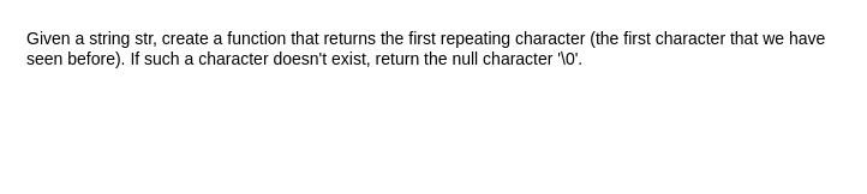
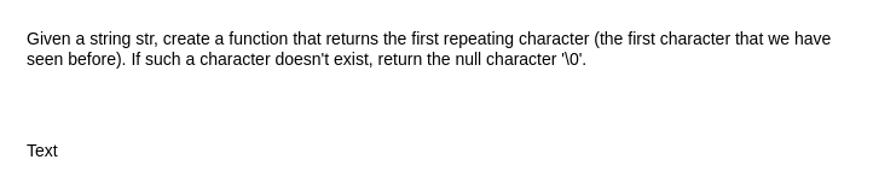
  <mxCell id="0" />
  <mxCell id="1" parent="0" />
  <mxCell id="2" value="Given a string str, create a function that returns the first repeating character (the first character that we have seen before). If such a character doesn't exist, return the null character '\0'." style="text;html=1;align=left;verticalAlign=middle;whiteSpace=wrap;rounded=0;fontSize=14;" vertex="1" parent="1"><mxGeometry x="20" y="20" width="680" height="40" as="geometry" /></mxCell>
+ <mxCell id="3" value="Text" style="text;html=1;align=left;verticalAlign=middle;whiteSpace=wrap;rounded=0;fontSize=14;" vertex="1" parent="1"><mxGeometry x="20" y="110" width="680" height="30" as="geometry" /></mxCell>
